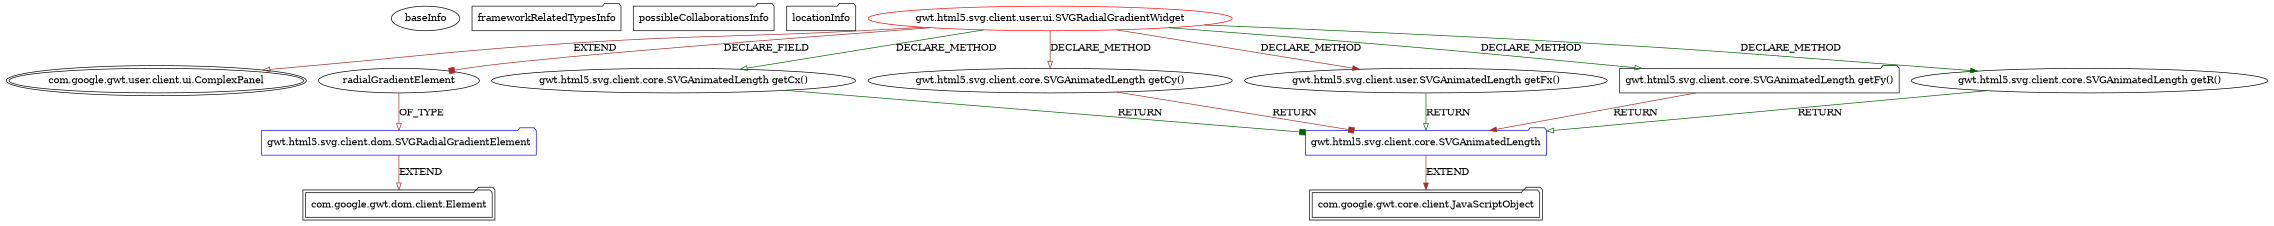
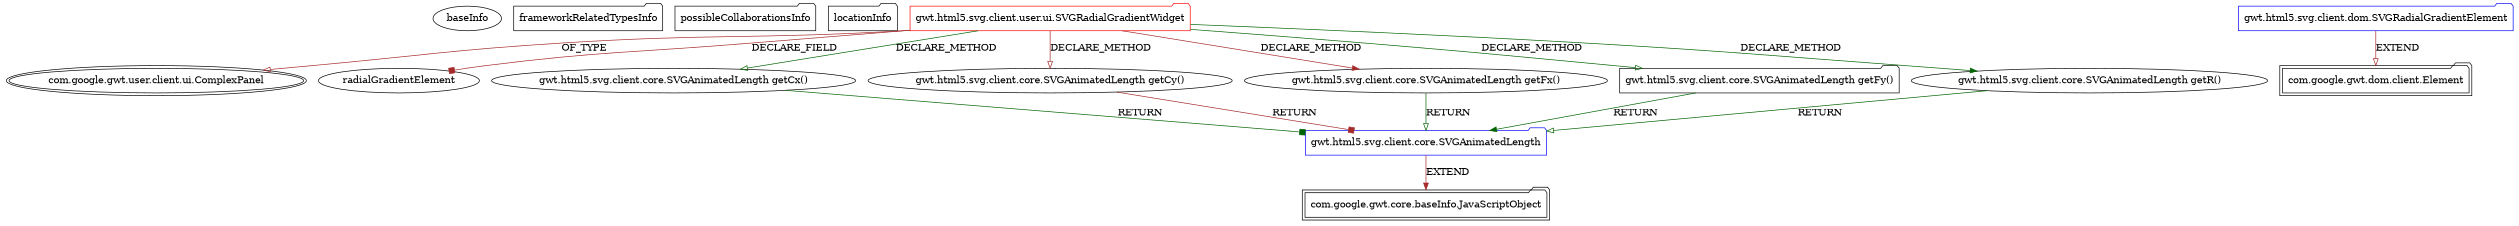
  digraph {
    node [shape=folder isFrameworkType=false vertexType=CLIENT_METHOD_DECLARATION]
    edge [arrowhead=onormal color=brown]
    baseInfo [category=extension_graph graphId=3981 isAnonymous=false possibleRelation=true shape=ellipse isFrameworkType="" vertexType=""]
    frameworkRelatedTypesInfo [0="com.google.gwt.user.client.ui.ComplexPanel" isFrameworkType="" vertexType=""]
    possibleCollaborationsInfo [0="3981~FIELD_DECLARATION-~com.google.gwt.user.client.ui.ComplexPanel ~com.google.gwt.dom.client.Element ~false~false" 1="3981~CLIENT_METHOD_DECLARATION-RETURN_TYPE-CLIENT_METHOD_DECLARATION-RETURN_TYPE-CLIENT_METHOD_DECLARATION-RETURN_TYPE-CLIENT_METHOD_DECLARATION-RETURN_TYPE-CLIENT_METHOD_DECLARATION-RETURN_TYPE-~com.google.gwt.user.client.ui.ComplexPanel ~com.google.gwt.core.client.JavaScriptObject ~false~false" isFrameworkType="" vertexType=""]
    locationInfo [contextSignature=SVGRadialGradientWidget filePath="/mguiral-GwtSvgLib/GwtSvgLib-master/src/gwt/html5/svg/client/user/ui/SVGRadialGradientWidget.java" graphId=3981 projectName="mguiral-GwtSvgLib" isFrameworkType="" vertexType=""]
-   n5 [color=red label="gwt.html5.svg.client.user.ui.SVGRadialGradientWidget" shape=ellipse vertexType=ROOT_CLIENT_CLASS_DECLARATION]
+   n5 [color=red label="gwt.html5.svg.client.user.ui.SVGRadialGradientWidget" vertexType=ROOT_CLIENT_CLASS_DECLARATION]
    n6 [isFrameworkType=true label="com.google.gwt.user.client.ui.ComplexPanel" peripheries=2 shape=ellipse vertexType=FRAMEWORK_CLASS_TYPE]
    n7 [label=radialGradientElement shape=ellipse vertexType=FIELD_DECLARATION]
    n8 [label="gwt.html5.svg.client.core.SVGAnimatedLength getCx()" shape=ellipse]
    n9 [label="gwt.html5.svg.client.core.SVGAnimatedLength getCy()" shape=ellipse]
-   n10 [label="gwt.html5.svg.client.user.SVGAnimatedLength getFx()" shape=ellipse]
+   n10 [label="gwt.html5.svg.client.core.SVGAnimatedLength getFx()" shape=ellipse]
    n11 [label="gwt.html5.svg.client.core.SVGAnimatedLength getFy()"]
    n12 [label="gwt.html5.svg.client.core.SVGAnimatedLength getR()" shape=ellipse]
    n13 [color=blue label="gwt.html5.svg.client.dom.SVGRadialGradientElement" vertexType=REFERENCE_CLIENT_CLASS_DECLARATION]
    n14 [color=blue label="gwt.html5.svg.client.core.SVGAnimatedLength" vertexType=REFERENCE_CLIENT_CLASS_DECLARATION]
    n15 [isFrameworkType=true label="com.google.gwt.dom.client.Element" peripheries=2 vertexType=FRAMEWORK_CLASS_TYPE]
-   n16 [isFrameworkType=true label="com.google.gwt.core.client.JavaScriptObject" peripheries=2 vertexType=FRAMEWORK_CLASS_TYPE]
-   n5 -> n6 [label=EXTEND]
+   n16 [isFrameworkType=true label="com.google.gwt.core.baseInfo.JavaScriptObject" peripheries=2 vertexType=FRAMEWORK_CLASS_TYPE]
+   n5 -> n6 [label=OF_TYPE]
    n5 -> n7 [arrowhead=box label=DECLARE_FIELD]
    n5 -> n8 [color=darkgreen label=DECLARE_METHOD]
    n5 -> n9 [label=DECLARE_METHOD]
    n5 -> n10 [arrowhead=normal label=DECLARE_METHOD]
    n5 -> n11 [color=darkgreen label=DECLARE_METHOD]
    n5 -> n12 [arrowhead=normal color=darkgreen label=DECLARE_METHOD]
-   n7 -> n13 [label=OF_TYPE]
    n8 -> n14 [arrowhead=box color=darkgreen label=RETURN]
    n9 -> n14 [arrowhead=box label=RETURN]
    n10 -> n14 [color=darkgreen label=RETURN]
-   n11 -> n14 [arrowhead=normal label=RETURN]
+   n11 -> n14 [arrowhead=normal color=darkgreen label=RETURN]
    n12 -> n14 [color=darkgreen label=RETURN]
    n13 -> n15 [label=EXTEND]
    n14 -> n16 [arrowhead=normal label=EXTEND]
  }
